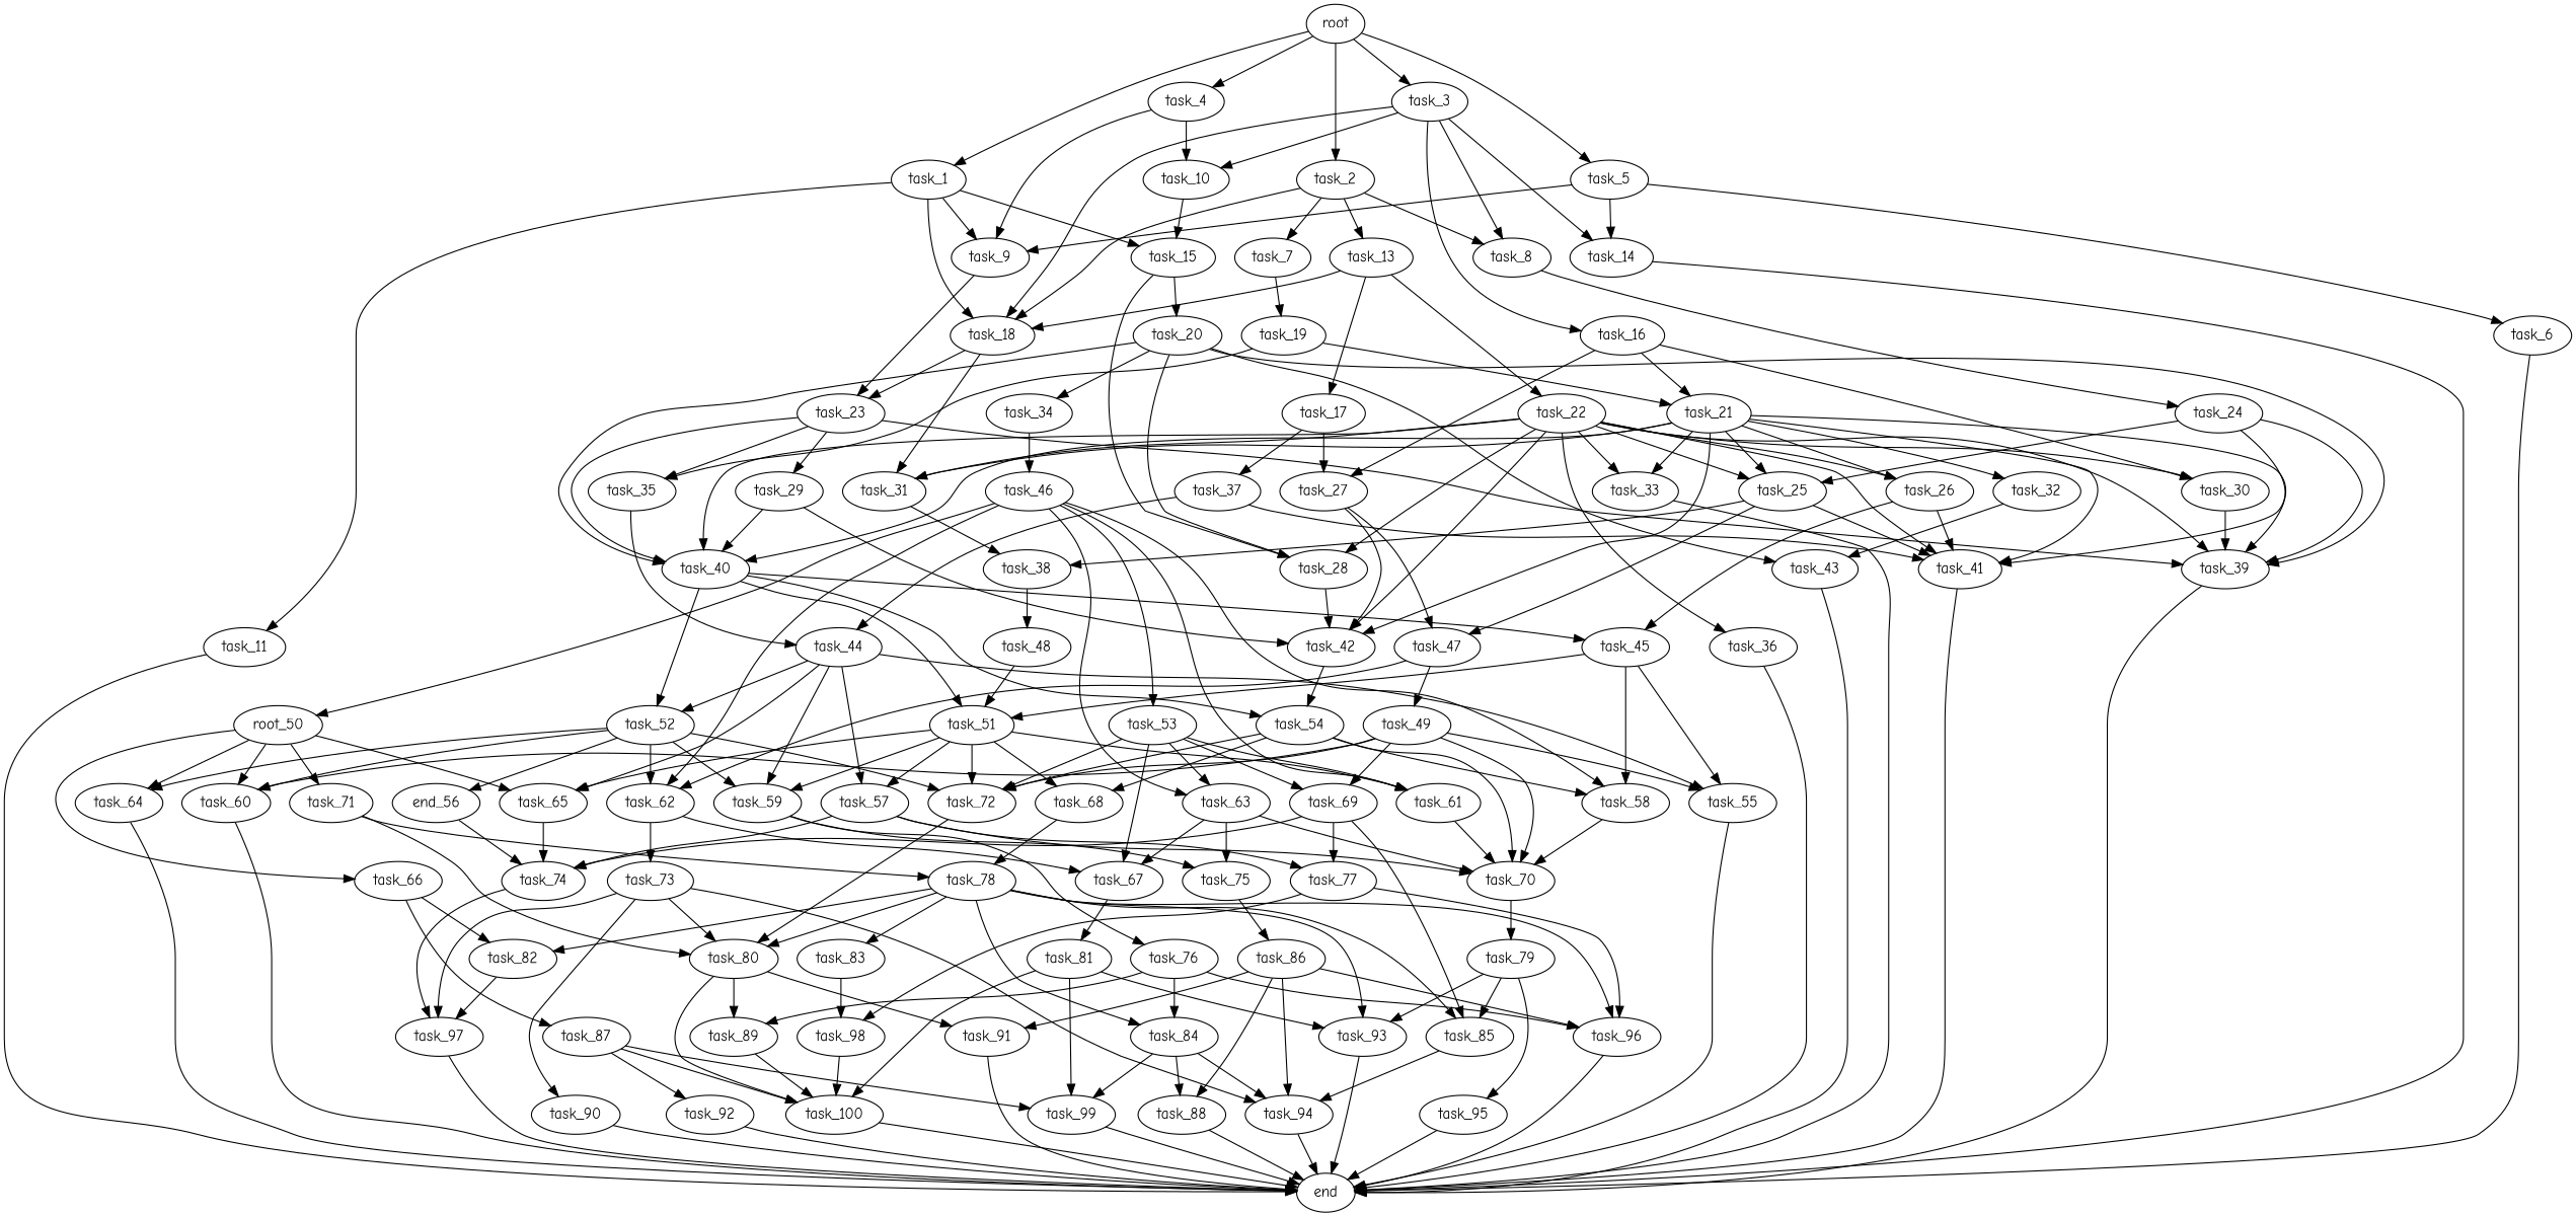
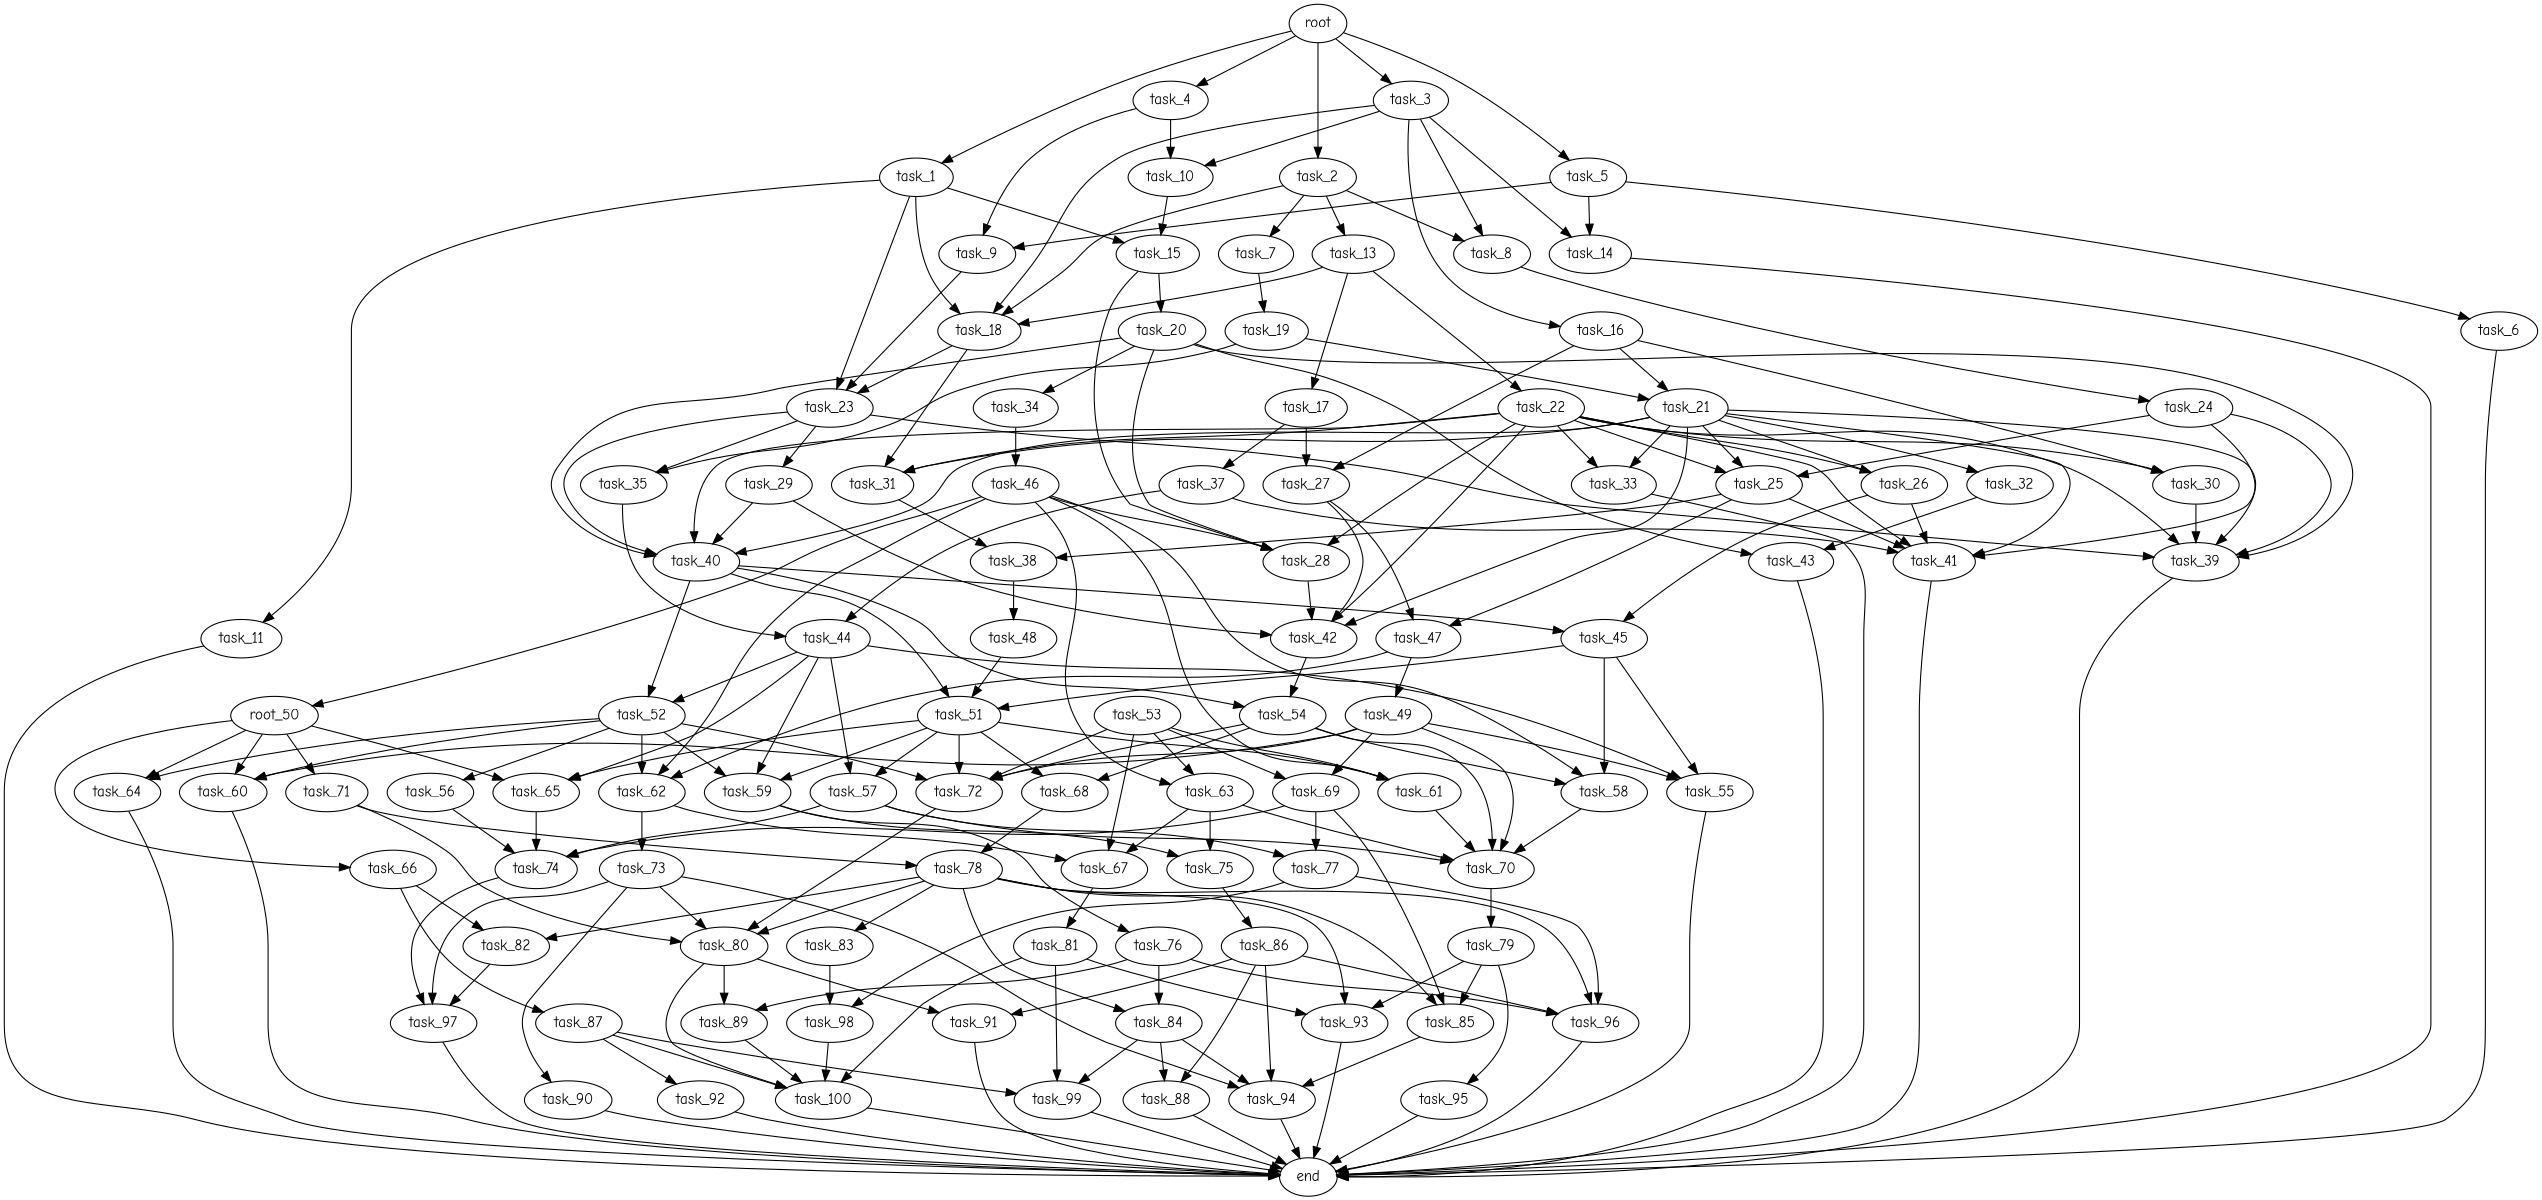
  digraph {
    fontname="Comic Neue"
    node [fontname="Comic Neue"]
    edge [fontname="Comic Neue"]
    task_68
    task_78
    task_85
    task_82
    task_96
    task_80
    task_93
    task_83
    task_84
    task_92
    end
    task_59
    task_76
    task_75
    task_89
    task_86
    task_35
    task_44
    task_55
    task_65
    task_52
    task_57
    task_28
    task_42
    task_54
    task_74
    task_62
    task_72
    task_60
    task_64
-   task_56 [label=end_56]
+   task_56
    task_70
    task_77
-   task_36
    task_24
    task_41
    task_25
    task_39
    task_47
    task_38
    task_49
    task_69
    task_67
    task_73
    task_94
    task_88
    task_22
    task_26
    task_31
    task_30
    task_40
    task_33
    task_45
    task_51
    task_48
    task_2
    task_18
    task_13
    task_7
    task_8
    task_23
    task_17
    task_19
    task_97
    task_63
    task_81
    task_79
    task_53
    task_61
    task_58
    root
    task_4
    task_1
    task_3
    task_5
    task_9
    task_10
    task_15
    task_11
    task_14
    task_16
    task_6
    task_66
    task_87
    task_100
    task_99
    task_29
    task_21
    task_32
    n90 [label=root_50]
    task_71
    task_98
    task_46
    task_37
    task_90
    task_91
    task_95
    task_20
    task_27
    task_43
    task_34
    task_68 -> task_78
    task_78 -> task_85
    task_78 -> task_82
    task_78 -> task_96
    task_78 -> task_80
    task_78 -> task_93
    task_78 -> task_83
    task_78 -> task_84
    task_85 -> task_94
    task_82 -> task_97
    task_96 -> end
    task_80 -> task_89
    task_80 -> task_100
    task_80 -> task_91
    task_93 -> end
    task_83 -> task_98
    task_84 -> task_94
    task_84 -> task_88
    task_84 -> task_99
    task_92 -> end
    task_59 -> task_76
    task_59 -> task_75
    task_76 -> task_96
    task_76 -> task_84
    task_76 -> task_89
    task_75 -> task_86
    task_89 -> task_100
    task_86 -> task_96
    task_86 -> task_94
    task_86 -> task_88
    task_86 -> task_91
    task_35 -> task_44
    task_44 -> task_59
    task_44 -> task_55
    task_44 -> task_65
    task_44 -> task_52
    task_44 -> task_57
    task_55 -> end
    task_65 -> task_74
    task_52 -> task_59
    task_52 -> task_62
    task_52 -> task_72
    task_52 -> task_60
    task_52 -> task_64
    task_52 -> task_56
    task_57 -> task_74
    task_57 -> task_70
    task_57 -> task_77
    task_28 -> task_42
    task_42 -> task_54
    task_54 -> task_68
    task_54 -> task_72
    task_54 -> task_70
    task_54 -> task_58
    task_74 -> task_97
    task_62 -> task_67
    task_62 -> task_73
    task_72 -> task_80
    task_60 -> end
    task_64 -> end
    task_56 -> task_74
    task_70 -> task_79
    task_77 -> task_96
    task_77 -> task_98
-   task_36 -> end
    task_24 -> task_41
    task_24 -> task_25
    task_24 -> task_39
    task_41 -> end
    task_25 -> task_41
    task_25 -> task_47
    task_25 -> task_38
    task_39 -> end
    task_47 -> task_62
    task_47 -> task_49
    task_38 -> task_48
    task_49 -> task_55
    task_49 -> task_72
    task_49 -> task_60
    task_49 -> task_70
    task_49 -> task_69
    task_69 -> task_85
    task_69 -> task_74
    task_69 -> task_77
    task_67 -> task_81
    task_73 -> task_80
    task_73 -> task_94
    task_73 -> task_97
    task_73 -> task_90
    task_94 -> end
    task_88 -> end
    task_22 -> task_28
    task_22 -> task_42
-   task_22 -> task_36
    task_22 -> task_41
    task_22 -> task_25
    task_22 -> task_39
    task_22 -> task_26
    task_22 -> task_31
    task_22 -> task_30
    task_22 -> task_40
    task_22 -> task_33
    task_26 -> task_41
    task_26 -> task_45
    task_31 -> task_38
    task_30 -> task_39
    task_40 -> task_52
    task_40 -> task_54
    task_40 -> task_45
    task_40 -> task_51
    task_33 -> end
    task_45 -> task_55
    task_45 -> task_51
    task_45 -> task_58
    task_51 -> task_68
    task_51 -> task_59
    task_51 -> task_65
    task_51 -> task_57
    task_51 -> task_72
    task_51 -> task_61
    task_48 -> task_51
    task_2 -> task_18
    task_2 -> task_13
    task_2 -> task_7
    task_2 -> task_8
    task_18 -> task_31
    task_18 -> task_23
    task_13 -> task_22
    task_13 -> task_18
    task_13 -> task_17
    task_7 -> task_19
    task_8 -> task_24
    task_23 -> task_35
    task_23 -> task_39
    task_23 -> task_40
    task_23 -> task_29
    task_17 -> task_37
    task_17 -> task_27
    task_19 -> task_35
    task_19 -> task_21
    task_97 -> end
    task_63 -> task_75
    task_63 -> task_70
    task_63 -> task_67
    task_81 -> task_93
    task_81 -> task_100
    task_81 -> task_99
    task_79 -> task_85
    task_79 -> task_93
    task_79 -> task_95
    task_53 -> task_72
    task_53 -> task_69
    task_53 -> task_67
    task_53 -> task_63
    task_53 -> task_61
    task_61 -> task_70
    task_58 -> task_70
    root -> task_2
    root -> task_4
    root -> task_1
    root -> task_3
    root -> task_5
    task_4 -> task_9
    task_4 -> task_10
    task_1 -> task_18
-   task_1 -> task_9
+   task_1 -> task_23
    task_1 -> task_15
    task_1 -> task_11
    task_3 -> task_18
    task_3 -> task_8
    task_3 -> task_10
    task_3 -> task_14
    task_3 -> task_16
    task_5 -> task_9
    task_5 -> task_14
    task_5 -> task_6
    task_9 -> task_23
    task_10 -> task_15
    task_15 -> task_28
    task_15 -> task_20
    task_11 -> end
    task_14 -> end
    task_16 -> task_30
    task_16 -> task_21
    task_16 -> task_27
    task_6 -> end
    task_66 -> task_82
    task_66 -> task_87
    task_87 -> task_92
    task_87 -> task_100
    task_87 -> task_99
    task_100 -> end
    task_99 -> end
    task_29 -> task_42
    task_29 -> task_40
    task_21 -> task_42
    task_21 -> task_41
    task_21 -> task_25
    task_21 -> task_39
    task_21 -> task_26
    task_21 -> task_31
    task_21 -> task_40
    task_21 -> task_33
    task_21 -> task_32
    task_32 -> task_43
    n90 -> task_65
    n90 -> task_60
    n90 -> task_64
    n90 -> task_66
    n90 -> task_71
    task_71 -> task_78
    task_71 -> task_80
    task_98 -> task_100
    task_46 -> task_62
    task_46 -> task_63
-   task_46 -> task_53
+   task_46 -> task_28
    task_46 -> task_61
    task_46 -> task_58
    task_46 -> n90
    task_37 -> task_44
    task_37 -> task_41
    task_90 -> end
    task_91 -> end
    task_95 -> end
    task_20 -> task_28
    task_20 -> task_39
    task_20 -> task_40
    task_20 -> task_43
    task_20 -> task_34
    task_27 -> task_42
    task_27 -> task_47
    task_43 -> end
    task_34 -> task_46
  }
